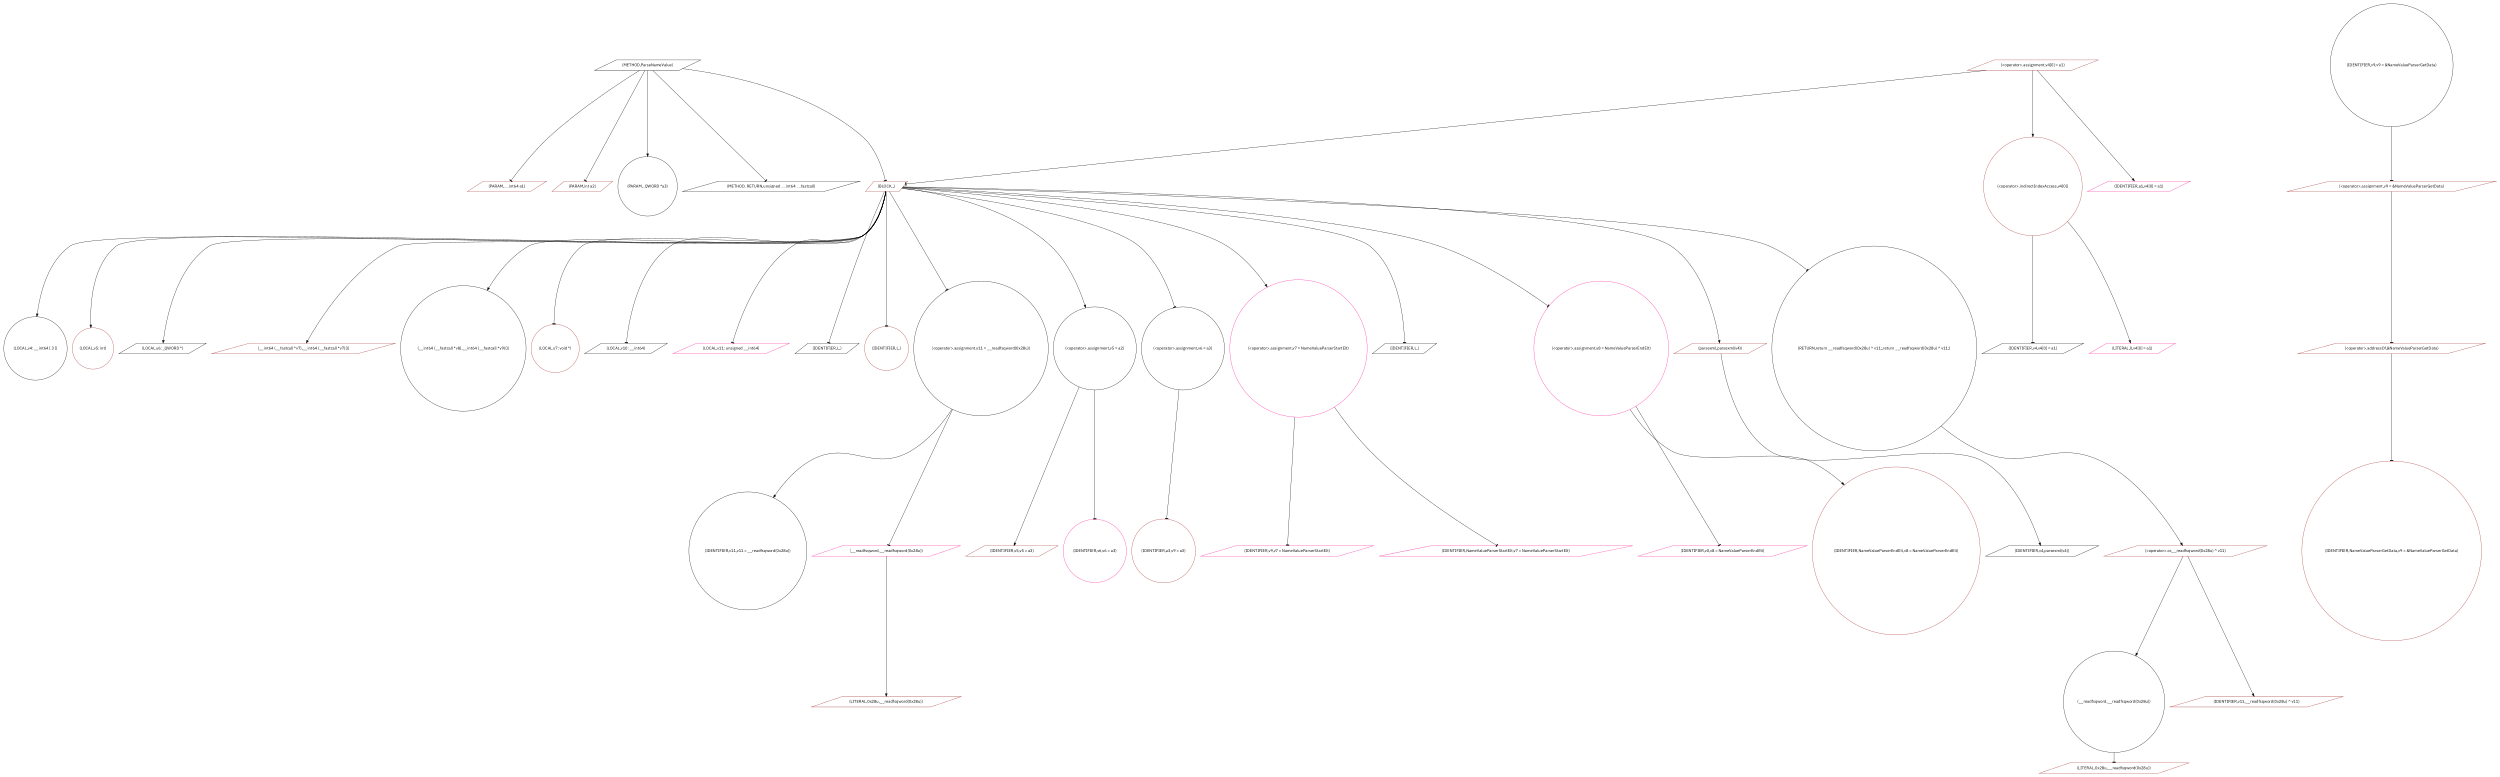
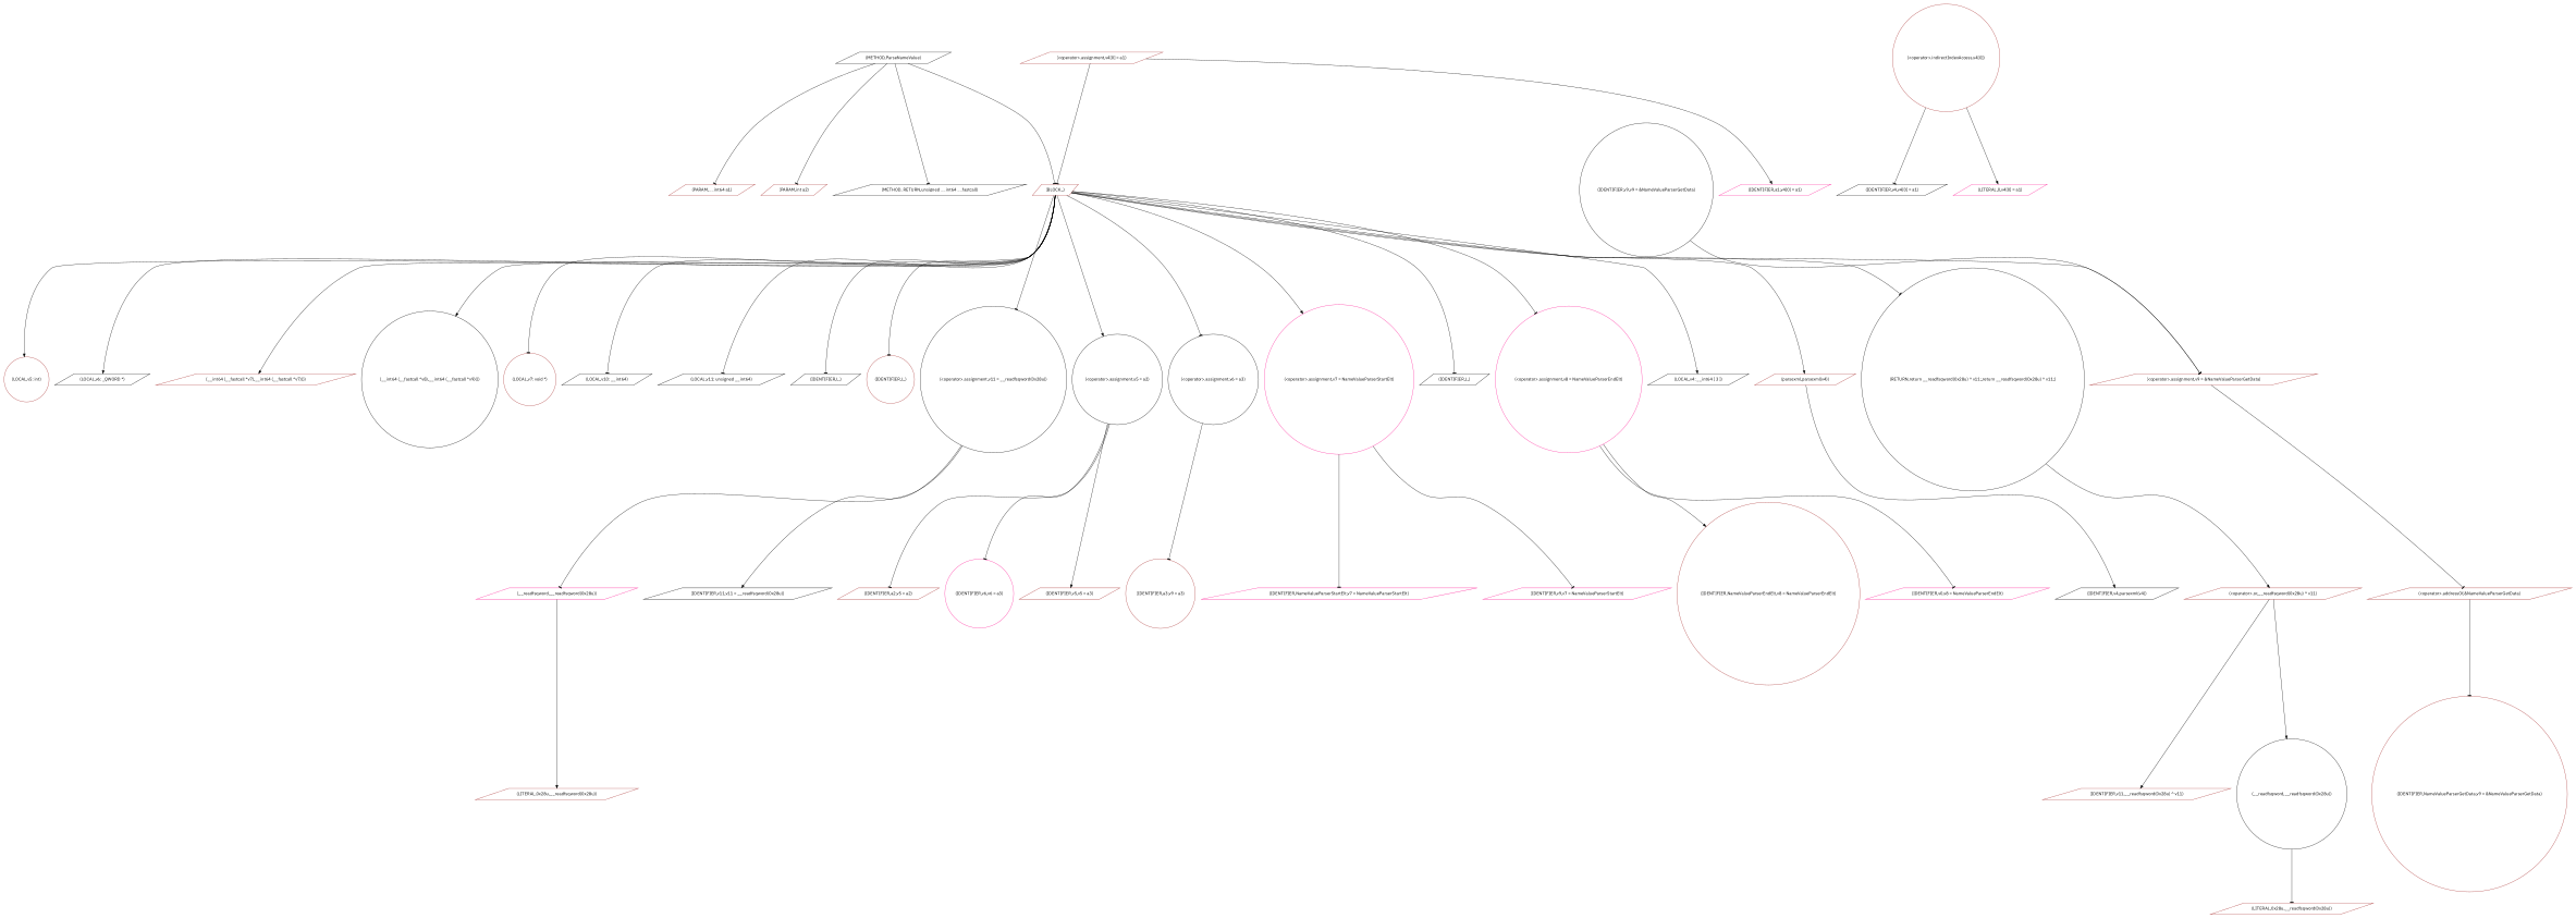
  digraph {
    fontname="IBM Plex Sans"
    node [color=brown fontname="IBM Plex Sans" shape=parallelogram]
    edge [arrowhead=tee fontname="IBM Plex Sans"]
    n1 [color=black label="(METHOD,ParseNameValue)"]
    n2 [label="(PARAM,__int64 a1)"]
    n3 [label="(PARAM,int a2)"]
-   n4 [color=black label="(PARAM,_QWORD *a3)" shape=circle]
    n5 [label="(BLOCK,,)"]
    n6 [color=black label="(METHOD_RETURN,unsigned __int64 __fastcall)"]
-   n7 [color=black label="(LOCAL,v4: __int64 [ 3 ])" shape=circle]
+   n7 [color=black label="(LOCAL,v4: __int64 [ 3 ])"]
    n8 [label="(LOCAL,v5: int)" shape=circle]
    n9 [color=black label="(LOCAL,v6: _QWORD *)"]
    n10 [label="(__int64 (__fastcall *v7),__int64 (__fastcall *v7)())"]
    n11 [color=black label="(__int64 (__fastcall *v8),__int64 (__fastcall *v9)())" shape=circle]
    n12 [label="(LOCAL,v7: void *)" shape=circle]
    n13 [color=black label="(LOCAL,v10: __int64)"]
-   n14 [color=deeppink label="(LOCAL,v11: unsigned __int64)"]
+   n14 [color=black label="(LOCAL,v11: unsigned __int64)"]
    n15 [color=black label="(IDENTIFIER,L,)"]
    n16 [label="(IDENTIFIER,L,)" shape=circle]
    n17 [color=black label="(<operator>.assignment,v11 = __readfsqword(0x28u))" shape=circle]
    n18 [color=black label="(<operator>.assignment,v5 = a2)" shape=circle]
    n19 [color=black label="(<operator>.assignment,v6 = a3)" shape=circle]
    n20 [color=deeppink label="(<operator>.assignment,v7 = NameValueParserStartElt)" shape=circle]
    n21 [color=black label="(IDENTIFIER,L,)"]
    n22 [color=deeppink label="(<operator>.assignment,v8 = NameValueParserEndElt)" shape=circle]
    n23 [label="(<operator>.assignment,v9 = &NameValueParserGetData)"]
    n24 [label="(parsexml,parsexml(v4))"]
    n25 [color=black label="(RETURN,return __readfsqword(0x28u) ^ v11;,return __readfsqword(0x28u) ^ v11;)" shape=circle]
-   n26 [color=black label="(IDENTIFIER,v11,v11 = __readfsqword(0x28u))" shape=circle]
+   n26 [color=black label="(IDENTIFIER,v11,v11 = __readfsqword(0x28u))"]
    n27 [color=deeppink label="(__readfsqword,__readfsqword(0x28u))"]
    n28 [label="(<operator>.assignment,v4[0] = a1)"]
    n29 [label="(<operator>.indirectIndexAccess,v4[0])" shape=circle]
    n30 [color=deeppink label="(IDENTIFIER,a1,v4[0] = a1)"]
    n31 [label="(IDENTIFIER,v5,v5 = a3)"]
+   n32 [label="(IDENTIFIER,a2,v5 = a2)"]
    n33 [color=deeppink label="(IDENTIFIER,v6,v6 = a3)" shape=circle]
    n34 [label="(IDENTIFIER,a3,v9 = a3)" shape=circle]
    n35 [color=deeppink label="(IDENTIFIER,v9,v7 = NameValueParserStartElt)"]
    n36 [color=deeppink label="(IDENTIFIER,NameValueParserStartElt,v7 = NameValueParserStartElt)"]
    n37 [color=deeppink label="(IDENTIFIER,v0,v8 = NameValueParserEndElt)"]
    n38 [label="(IDENTIFIER,NameValueParserEndElt,v8 = NameValueParserEndElt)" shape=circle]
    n39 [label="(<operator>.addressOf,&NameValueParserGetData)"]
    n40 [color=black label="(IDENTIFIER,v4,parsexml(v4))"]
    n41 [label="(<operator>.or,__readfsqword(0x28u) ^ v11)"]
    n42 [label="(LITERAL,0x28u,__readfsqword(0x28u))"]
    n43 [color=black label="(IDENTIFIER,v4,v4[0] = a1)"]
    n44 [color=deeppink label="(LITERAL,0,v4[0] = a1)"]
    n45 [color=black label="(IDENTIFIER,v9,v9 = &NameValueParserGetData)" shape=circle]
    n46 [label="(IDENTIFIER,NameValueParserGetData,v9 = &NameValueParserGetData)" shape=circle]
    n47 [color=black label="(__readfsqword,__readfsqword(0x28u))" shape=circle]
    n48 [label="(IDENTIFIER,v11,__readfsqword(0x28u) ^ v11)"]
    n49 [label="(LITERAL,0x28u,__readfsqword(0x28u))"]
    n1 -> n2
    n1 -> n3
-   n1 -> n4 [arrowhead=normal]
    n1 -> n5
    n1 -> n6
    n5 -> n7 [arrowhead=normal]
    n5 -> n8 [arrowhead=normal]
    n5 -> n9 [arrowhead=normal]
    n5 -> n10 [arrowhead=normal]
    n5 -> n11 [arrowhead=normal]
    n5 -> n12
    n5 -> n13
    n5 -> n14
    n5 -> n15
    n5 -> n16
    n5 -> n17
    n5 -> n18 [arrowhead=normal]
    n5 -> n19
    n5 -> n20 [arrowhead=normal]
    n5 -> n21
    n5 -> n22
+   n5 -> n23
    n5 -> n24 [arrowhead=normal]
    n5 -> n25
    n17 -> n26 [arrowhead=normal]
    n17 -> n27
    n18 -> n31 [arrowhead=normal]
+   n18 -> n32
    n18 -> n33
    n19 -> n34
    n20 -> n35
    n20 -> n36
    n22 -> n37
    n22 -> n38 [arrowhead=normal]
    n23 -> n39
    n24 -> n40 [arrowhead=normal]
    n25 -> n41 [arrowhead=normal]
    n27 -> n42 [arrowhead=normal]
    n28 -> n5
-   n28 -> n29 [arrowhead=normal]
    n28 -> n30 [arrowhead=normal]
    n29 -> n43
    n29 -> n44 [arrowhead=normal]
    n39 -> n46
    n41 -> n47 [arrowhead=normal]
    n41 -> n48 [arrowhead=normal]
    n45 -> n23
    n47 -> n49
  }
